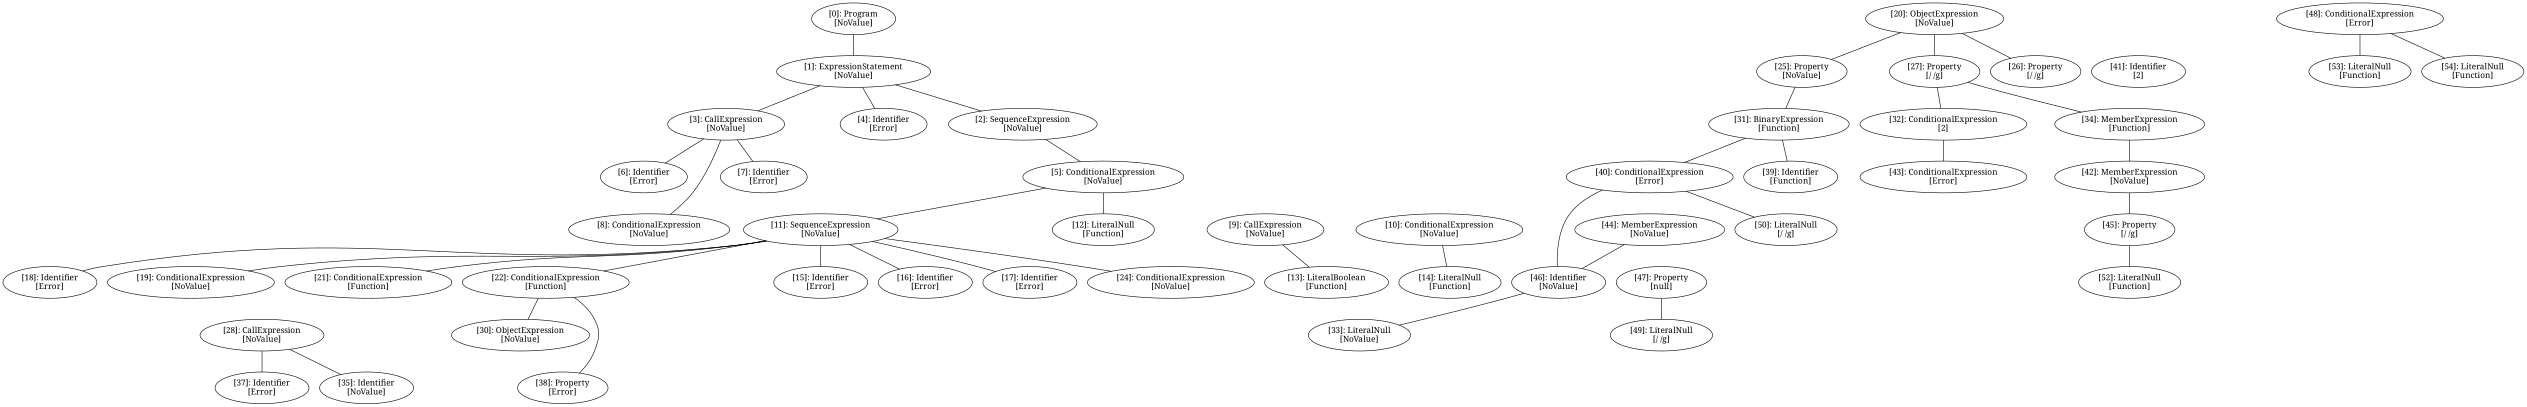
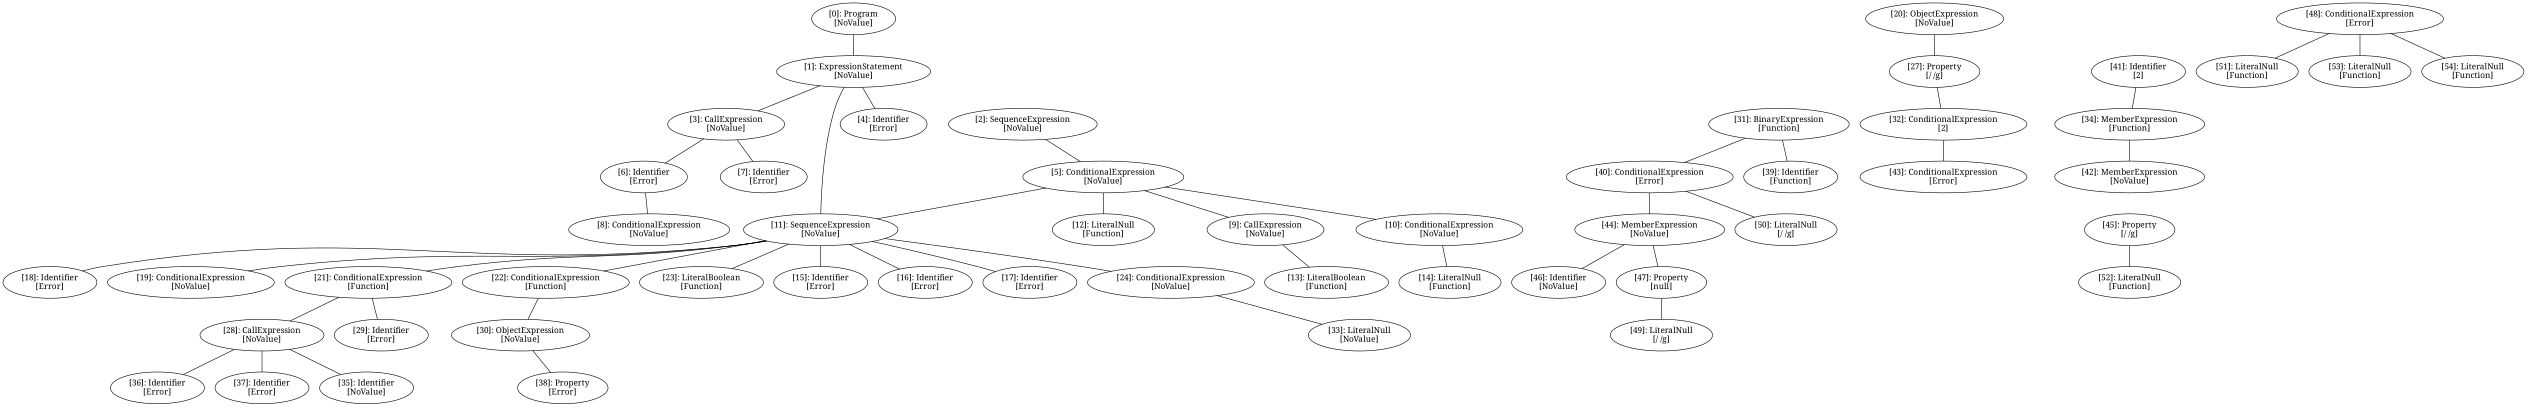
  graph {
    fontname="Noto Serif"
    node [fontname="Noto Serif"]
    edge [fontname="Noto Serif"]
    n1 [label="[0]: Program\n[NoValue]"]
    n2 [label="[1]: ExpressionStatement\n[NoValue]"]
    n3 [label="[2]: SequenceExpression\n[NoValue]"]
    n4 [label="[3]: CallExpression\n[NoValue]"]
    n5 [label="[4]: Identifier\n[Error]"]
    n6 [label="[5]: ConditionalExpression\n[NoValue]"]
    n7 [label="[6]: Identifier\n[Error]"]
    n8 [label="[7]: Identifier\n[Error]"]
    n9 [label="[8]: ConditionalExpression\n[NoValue]"]
    n10 [label="[9]: CallExpression\n[NoValue]"]
    n11 [label="[10]: ConditionalExpression\n[NoValue]"]
    n12 [label="[11]: SequenceExpression\n[NoValue]"]
    n13 [label="[12]: LiteralNull\n[Function]"]
    n14 [label="[13]: LiteralBoolean\n[Function]"]
    n15 [label="[14]: LiteralNull\n[Function]"]
    n16 [label="[15]: Identifier\n[Error]"]
    n17 [label="[16]: Identifier\n[Error]"]
    n18 [label="[17]: Identifier\n[Error]"]
    n19 [label="[18]: Identifier\n[Error]"]
    n20 [label="[19]: ConditionalExpression\n[NoValue]"]
    n21 [label="[21]: ConditionalExpression\n[Function]"]
    n22 [label="[22]: ConditionalExpression\n[Function]"]
+   n23 [label="[23]: LiteralBoolean\n[Function]"]
    n24 [label="[24]: ConditionalExpression\n[NoValue]"]
    n25 [label="[20]: ObjectExpression\n[NoValue]"]
-   n26 [label="[25]: Property\n[NoValue]"]
-   n27 [label="[26]: Property\n[/ /g]"]
    n28 [label="[27]: Property\n[/ /g]"]
    n29 [label="[28]: CallExpression\n[NoValue]"]
+   n30 [label="[29]: Identifier\n[Error]"]
    n31 [label="[30]: ObjectExpression\n[NoValue]"]
    n32 [label="[33]: LiteralNull\n[NoValue]"]
    n33 [label="[31]: BinaryExpression\n[Function]"]
    n34 [label="[32]: ConditionalExpression\n[2]"]
    n35 [label="[34]: MemberExpression\n[Function]"]
    n36 [label="[35]: Identifier\n[NoValue]"]
+   n37 [label="[36]: Identifier\n[Error]"]
    n38 [label="[37]: Identifier\n[Error]"]
    n39 [label="[38]: Property\n[Error]"]
    n40 [label="[39]: Identifier\n[Function]"]
    n41 [label="[40]: ConditionalExpression\n[Error]"]
    n42 [label="[43]: ConditionalExpression\n[Error]"]
    n43 [label="[42]: MemberExpression\n[NoValue]"]
    n44 [label="[44]: MemberExpression\n[NoValue]"]
    n45 [label="[50]: LiteralNull\n[/ /g]"]
    n46 [label="[45]: Property\n[/ /g]"]
    n47 [label="[46]: Identifier\n[NoValue]"]
    n48 [label="[47]: Property\n[null]"]
    n49 [label="[41]: Identifier\n[2]"]
    n50 [label="[52]: LiteralNull\n[Function]"]
    n51 [label="[49]: LiteralNull\n[/ /g]"]
    n52 [label="[48]: ConditionalExpression\n[Error]"]
+   n53 [label="[51]: LiteralNull\n[Function]"]
    n54 [label="[53]: LiteralNull\n[Function]"]
    n55 [label="[54]: LiteralNull\n[Function]"]
    n1 -- n2
-   n2 -- n3
+   n2 -- n12
    n2 -- n4
    n2 -- n5
    n3 -- n6
    n4 -- n7
    n4 -- n8
-   n4 -- n9
+   n7 -- n9
+   n6 -- n10
+   n6 -- n11
    n6 -- n12
    n6 -- n13
    n10 -- n14
    n11 -- n15
    n12 -- n16
    n12 -- n17
    n12 -- n18
    n12 -- n19
    n12 -- n20
    n12 -- n21
    n12 -- n22
+   n12 -- n23
    n12 -- n24
+   n21 -- n29
+   n21 -- n30
    n22 -- n31
-   n47 -- n32
-   n25 -- n26
-   n25 -- n27
+   n24 -- n32
    n25 -- n28
-   n26 -- n33
    n28 -- n34
-   n28 -- n35
+   n49 -- n35
    n29 -- n36
+   n29 -- n37
    n29 -- n38
-   n22 -- n39
+   n31 -- n39
    n33 -- n40
    n33 -- n41
    n34 -- n42
    n35 -- n43
-   n41 -- n47
+   n41 -- n44
    n41 -- n45
-   n43 -- n46
    n44 -- n47
+   n44 -- n48
    n46 -- n50
    n48 -- n51
+   n52 -- n53
    n52 -- n54
    n52 -- n55
  }
